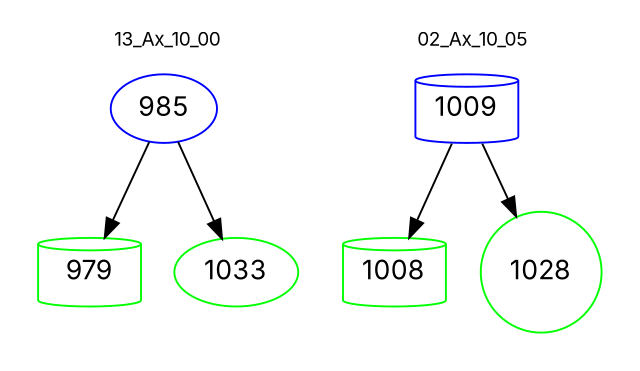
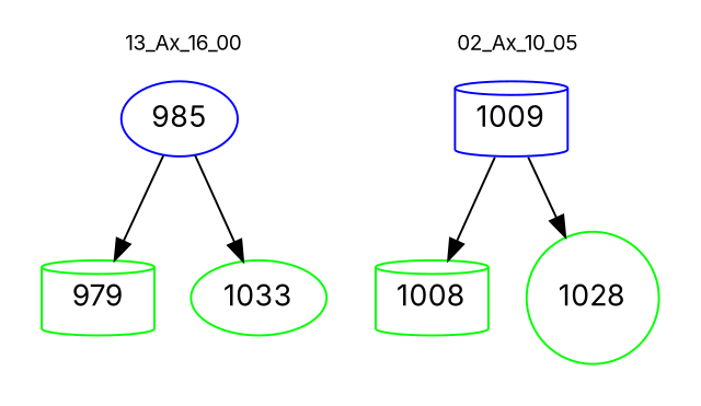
  digraph {
    fontname=Inter
    node [color=green fontname=Inter shape=cylinder]
    edge [color=black fontname=Inter]
    n1 [color=blue label=985 shape=ellipse]
    n2 [label=979]
    n3 [label=1033 shape=ellipse]
    n4 [color=blue label=1009]
    n5 [label=1008]
    n6 [label=1028 shape=circle]
    subgraph cluster_1 {
      color=white
      fontsize=10
-     label="13_Ax_10_00"
+     label="13_Ax_16_00"
      n1
      n2
      n3
    }
    subgraph cluster_2 {
      color=white
      fontsize=10
      label="02_Ax_10_05"
      n4
      n5
      n6
    }
    n1 -> n2
    n1 -> n3
    n4 -> n5
    n4 -> n6
  }
